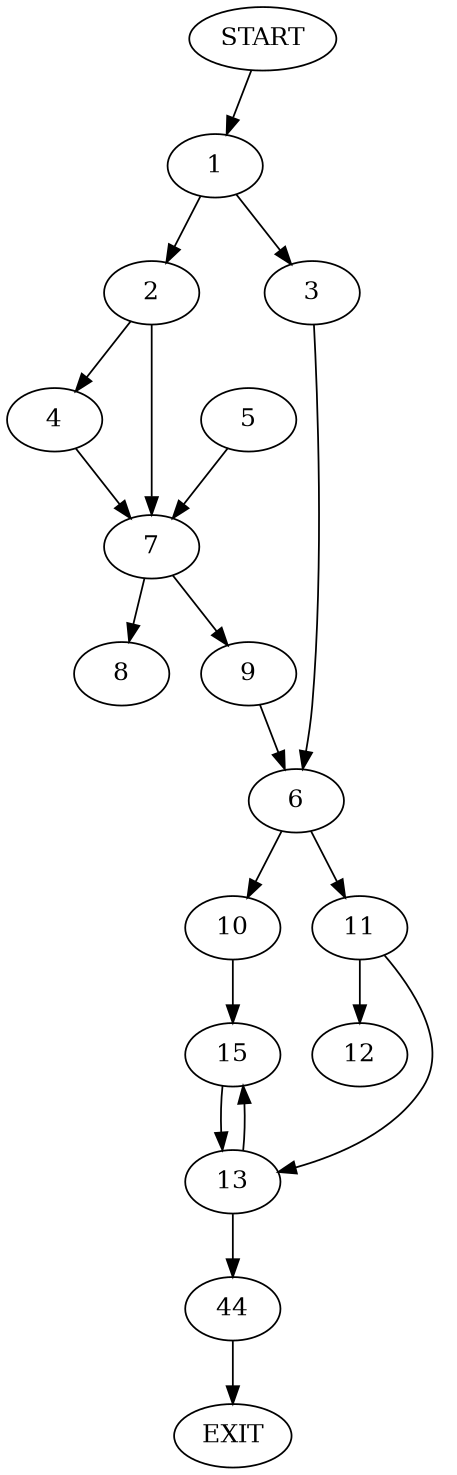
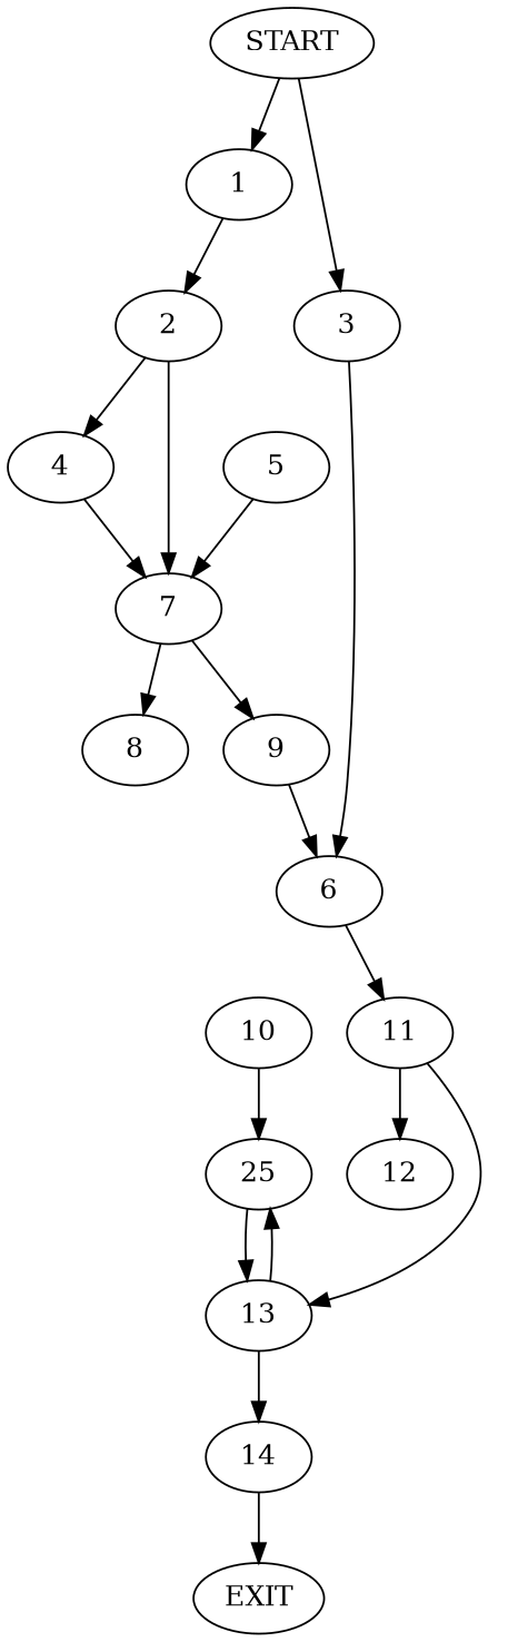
  digraph {
    n1 [label=START]
    1
    2
    3
    n5 [label=EXIT]
    4
    7
    6
    5
    10
    11
    8
    9
-   15
+   15 [label=25]
    12
    13
-   14 [label=44]
+   14
    n1 -> 1
    1 -> 2
-   1 -> 3
+   n1 -> 3
    2 -> 4
    2 -> 7
    3 -> 6
    4 -> 7
    7 -> 8
    7 -> 9
-   6 -> 10
    6 -> 11
    5 -> 7
    10 -> 15
    11 -> 12
    11 -> 13
    9 -> 6
    15 -> 13
    13 -> 15
    13 -> 14
    14 -> n5
  }
